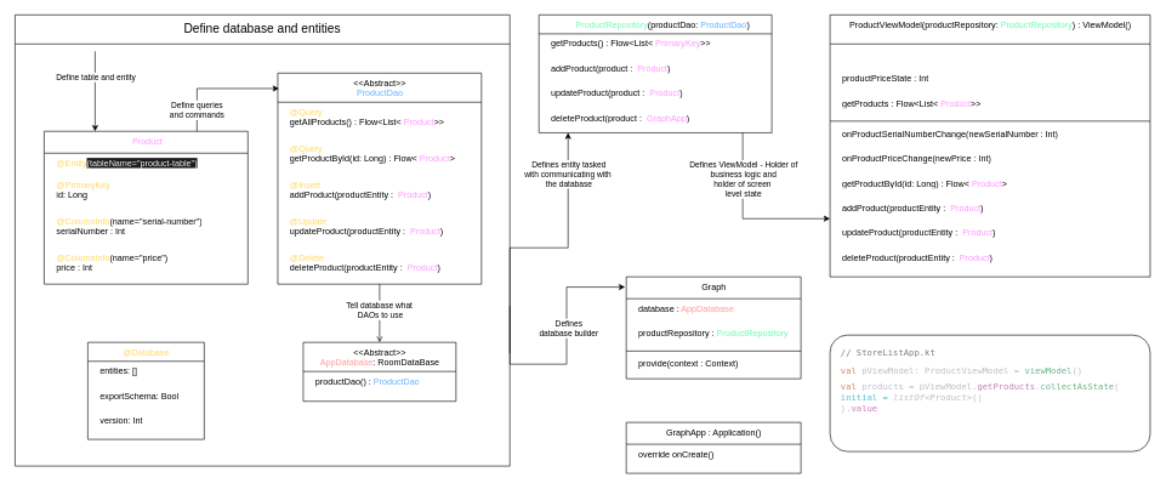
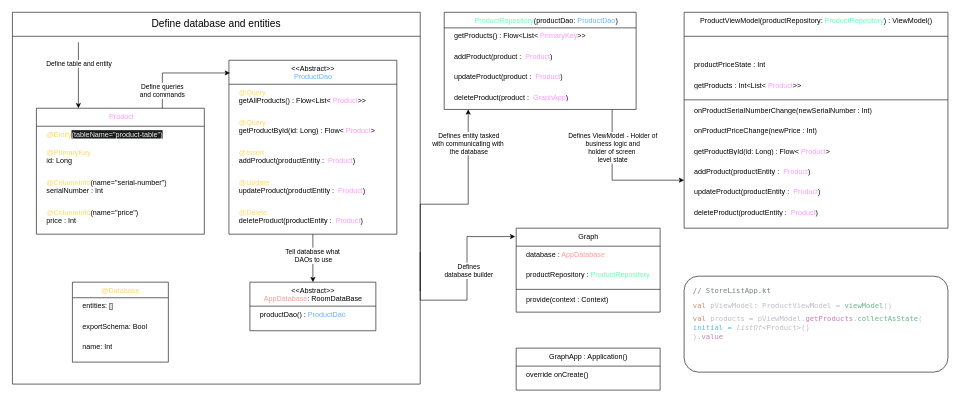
  <mxCell id="0" />
  <mxCell id="1" parent="0" />
  <mxCell id="2" style="edgeStyle=orthogonalEdgeStyle;rounded=0;orthogonalLoop=1;jettySize=auto;html=1;entryX=-0.007;entryY=0.1;entryDx=0;entryDy=0;entryPerimeter=0;" parent="1" target="22" edge="1"><mxGeometry relative="1" as="geometry"><mxPoint x="700" y="420" as="sourcePoint" /><mxPoint x="900" y="370" as="targetPoint" /><Array as="points"><mxPoint x="700" y="500" /><mxPoint x="778" y="500" /><mxPoint x="778" y="394" /></Array></mxGeometry></mxCell>
  <mxCell id="3" value="Defines&lt;div&gt;database builder&lt;/div&gt;" style="edgeLabel;html=1;align=center;verticalAlign=middle;resizable=0;points=[];" parent="2" vertex="1" connectable="0"><mxGeometry x="-0.594" y="-3" relative="1" as="geometry"><mxPoint x="83" y="-40" as="offset" /></mxGeometry></mxCell>
  <mxCell id="4" value="&lt;font style=&quot;color: rgb(102, 255, 179);&quot;&gt;ProductRepository&lt;/font&gt;(productDao: &lt;font color=&quot;#66b2ff&quot;&gt;&lt;font color=&quot;#66b2ff&quot;&gt;ProductDao&lt;/font&gt;&lt;/font&gt;)" style="swimlane;fontStyle=0;align=center;verticalAlign=top;childLayout=stackLayout;horizontal=1;startSize=26;horizontalStack=0;resizeParent=1;resizeLast=0;collapsible=1;marginBottom=0;rounded=0;shadow=0;strokeWidth=1;spacingLeft=19;swimlaneFillColor=none;html=1;" parent="1" vertex="1"><mxGeometry x="740" y="20" width="320" height="162" as="geometry"><mxRectangle x="230" y="140" width="160" height="26" as="alternateBounds" /></mxGeometry></mxCell>
  <mxCell id="5" value="getProducts() : Flow&amp;lt;List&amp;lt;&lt;span style=&quot;color: rgb(255, 153, 255); text-align: center;&quot;&gt;&amp;nbsp;&lt;span style=&quot;color: rgb(255, 153, 255); text-align: center;&quot;&gt;PrimaryKey&lt;/span&gt;&lt;/span&gt;&amp;gt;&amp;gt;" style="text;align=left;verticalAlign=top;spacingLeft=15;spacingRight=4;overflow=hidden;rotatable=0;points=[[0,0.5],[1,0.5]];portConstraint=eastwest;html=1;" parent="4" vertex="1"><mxGeometry y="26" width="320" height="34" as="geometry" /></mxCell>
  <mxCell id="6" value="addProduct(product : &amp;nbsp;&lt;span style=&quot;color: rgb(255, 153, 255); text-align: center;&quot;&gt;Product&lt;/span&gt;)" style="text;align=left;verticalAlign=top;spacingLeft=15;spacingRight=4;overflow=hidden;rotatable=0;points=[[0,0.5],[1,0.5]];portConstraint=eastwest;rounded=0;shadow=0;html=1;" parent="4" vertex="1"><mxGeometry y="60" width="320" height="34" as="geometry" /></mxCell>
  <mxCell id="7" value="updateProduct(product :&amp;nbsp;&lt;span style=&quot;color: rgb(255, 153, 255); text-align: center;&quot;&gt;&amp;nbsp;&lt;span style=&quot;color: rgb(255, 153, 255); text-align: center;&quot;&gt;Product&lt;/span&gt;&lt;/span&gt;)" style="text;align=left;verticalAlign=top;spacingLeft=15;spacingRight=4;overflow=hidden;rotatable=0;points=[[0,0.5],[1,0.5]];portConstraint=eastwest;rounded=0;shadow=0;html=1;" parent="4" vertex="1"><mxGeometry y="94" width="320" height="34" as="geometry" /></mxCell>
  <mxCell id="8" value="deleteProduct(product :&amp;nbsp;&lt;span style=&quot;color: rgb(255, 153, 255); text-align: center;&quot;&gt;&amp;nbsp;&lt;span style=&quot;color: rgb(255, 153, 255); text-align: center;&quot;&gt;GraphApp&lt;/span&gt;&lt;/span&gt;)" style="text;align=left;verticalAlign=top;spacingLeft=15;spacingRight=4;overflow=hidden;rotatable=0;points=[[0,0.5],[1,0.5]];portConstraint=eastwest;html=1;" parent="4" vertex="1"><mxGeometry y="128" width="320" height="34" as="geometry" /></mxCell>
  <mxCell id="9" value="ProductViewModel(productRepository: &lt;font style=&quot;color: rgb(102, 255, 179);&quot;&gt;ProductRepository&lt;/font&gt;) : ViewModel()" style="swimlane;fontStyle=0;align=center;verticalAlign=top;childLayout=stackLayout;horizontal=1;startSize=40;horizontalStack=0;resizeParent=1;resizeLast=0;collapsible=1;marginBottom=0;rounded=0;shadow=0;strokeWidth=1;html=1;" parent="1" vertex="1"><mxGeometry x="1140" y="20" width="440" height="360" as="geometry"><mxRectangle x="550" y="140" width="160" height="26" as="alternateBounds" /></mxGeometry></mxCell>
  <mxCell id="10" value="productSerialNumberState : Int" style="text;align=left;verticalAlign=top;spacingLeft=15;spacingRight=4;overflow=hidden;rotatable=0;points=[[0,0.5],[1,0.5]];portConstraint=eastwest;fontColor=#FFFFFF;html=1;" parent="9" vertex="1"><mxGeometry y="40" width="440" height="34" as="geometry" /></mxCell>
  <mxCell id="11" value="productPriceState : Int" style="text;align=left;verticalAlign=top;spacingLeft=15;spacingRight=4;overflow=hidden;rotatable=0;points=[[0,0.5],[1,0.5]];portConstraint=eastwest;html=1;" parent="9" vertex="1"><mxGeometry y="74" width="440" height="34" as="geometry" /></mxCell>
- <mxCell id="12" value="getProducts : Flow&amp;lt;List&amp;lt;&amp;nbsp;&lt;span style=&quot;color: rgb(255, 153, 255); text-align: center;&quot;&gt;Product&lt;/span&gt;&amp;gt;&amp;gt;" style="text;align=left;verticalAlign=top;spacingLeft=15;spacingRight=4;overflow=hidden;rotatable=0;points=[[0,0.5],[1,0.5]];portConstraint=eastwest;html=1;" parent="9" vertex="1"><mxGeometry y="108" width="440" height="34" as="geometry" /></mxCell>
+ <mxCell id="12" value="getProducts : Int&amp;lt;List&amp;lt;&amp;nbsp;&lt;span style=&quot;color: rgb(255, 153, 255); text-align: center;&quot;&gt;Product&lt;/span&gt;&amp;gt;&amp;gt;" style="text;align=left;verticalAlign=top;spacingLeft=15;spacingRight=4;overflow=hidden;rotatable=0;points=[[0,0.5],[1,0.5]];portConstraint=eastwest;html=1;" parent="9" vertex="1"><mxGeometry y="108" width="440" height="34" as="geometry" /></mxCell>
  <mxCell id="13" value="" style="line;strokeWidth=1;fillColor=none;align=left;verticalAlign=middle;spacingTop=-1;spacingLeft=3;spacingRight=3;rotatable=0;labelPosition=right;points=[];portConstraint=eastwest;strokeColor=inherit;" parent="9" vertex="1"><mxGeometry y="142" width="440" height="8" as="geometry" /></mxCell>
  <mxCell id="14" value="onProductSerialNumberChange(newSerialNumber : Int)" style="text;align=left;verticalAlign=top;spacingLeft=15;spacingRight=4;overflow=hidden;rotatable=0;points=[[0,0.5],[1,0.5]];portConstraint=eastwest;html=1;" parent="9" vertex="1"><mxGeometry y="150" width="440" height="34" as="geometry" /></mxCell>
  <mxCell id="15" value="onProductPriceChange(newPrice : Int)" style="text;align=left;verticalAlign=top;spacingLeft=15;spacingRight=4;overflow=hidden;rotatable=0;points=[[0,0.5],[1,0.5]];portConstraint=eastwest;html=1;" parent="9" vertex="1"><mxGeometry y="184" width="440" height="34" as="geometry" /></mxCell>
  <mxCell id="16" value="getProductById(id: Long) : Flow&amp;lt;&amp;nbsp;&lt;span style=&quot;color: rgb(255, 153, 255); text-align: center;&quot;&gt;Product&lt;/span&gt;&amp;gt; " style="text;align=left;verticalAlign=top;spacingLeft=15;spacingRight=4;overflow=hidden;rotatable=0;points=[[0,0.5],[1,0.5]];portConstraint=eastwest;html=1;" parent="9" vertex="1"><mxGeometry y="218" width="440" height="34" as="geometry" /></mxCell>
  <mxCell id="17" value="addProduct(productEntity : &amp;nbsp;&lt;span style=&quot;color: rgb(255, 153, 255); text-align: center;&quot;&gt;Product&lt;/span&gt;) " style="text;align=left;verticalAlign=top;spacingLeft=15;spacingRight=4;overflow=hidden;rotatable=0;points=[[0,0.5],[1,0.5]];portConstraint=eastwest;html=1;" parent="9" vertex="1"><mxGeometry y="252" width="440" height="34" as="geometry" /></mxCell>
  <mxCell id="18" value="updateProduct(productEntity : &amp;nbsp;&lt;span style=&quot;color: rgb(255, 153, 255); text-align: center;&quot;&gt;Product&lt;/span&gt;) " style="text;align=left;verticalAlign=top;spacingLeft=15;spacingRight=4;overflow=hidden;rotatable=0;points=[[0,0.5],[1,0.5]];portConstraint=eastwest;html=1;" parent="9" vertex="1"><mxGeometry y="286" width="440" height="34" as="geometry" /></mxCell>
  <mxCell id="19" value="deleteProduct(productEntity : &amp;nbsp;&lt;span style=&quot;color: rgb(255, 153, 255); text-align: center;&quot;&gt;Product&lt;/span&gt;) " style="text;align=left;verticalAlign=top;spacingLeft=15;spacingRight=4;overflow=hidden;rotatable=0;points=[[0,0.5],[1,0.5]];portConstraint=eastwest;html=1;" parent="9" vertex="1"><mxGeometry y="320" width="440" height="34" as="geometry" /></mxCell>
  <mxCell id="20" value="GraphApp : Application()" style="swimlane;fontStyle=0;align=center;verticalAlign=top;childLayout=stackLayout;horizontal=1;startSize=30;horizontalStack=0;resizeParent=1;resizeLast=0;collapsible=1;marginBottom=0;rounded=0;shadow=0;strokeWidth=1;html=1;" parent="1" vertex="1"><mxGeometry x="860" y="580" width="240" height="70" as="geometry"><mxRectangle x="550" y="140" width="160" height="26" as="alternateBounds" /></mxGeometry></mxCell>
  <mxCell id="21" value="override onCreate()" style="text;align=left;verticalAlign=top;spacingLeft=15;spacingRight=4;overflow=hidden;rotatable=0;points=[[0,0.5],[1,0.5]];portConstraint=eastwest;" parent="20" vertex="1"><mxGeometry y="30" width="240" height="34" as="geometry" /></mxCell>
  <mxCell id="22" value="Graph" style="swimlane;fontStyle=0;align=center;verticalAlign=top;childLayout=stackLayout;horizontal=1;startSize=30;horizontalStack=0;resizeParent=1;resizeLast=0;collapsible=1;marginBottom=0;rounded=0;shadow=0;strokeWidth=1;html=1;" parent="1" vertex="1"><mxGeometry x="860" y="380" width="240" height="140" as="geometry"><mxRectangle x="550" y="140" width="160" height="26" as="alternateBounds" /></mxGeometry></mxCell>
  <mxCell id="23" value="database :&lt;font style=&quot;color: rgb(255, 153, 153);&quot;&gt; AppDatabase&lt;/font&gt;" style="text;align=left;verticalAlign=top;spacingLeft=15;spacingRight=4;overflow=hidden;rotatable=0;points=[[0,0.5],[1,0.5]];portConstraint=eastwest;html=1;" parent="22" vertex="1"><mxGeometry y="30" width="240" height="34" as="geometry" /></mxCell>
  <mxCell id="24" value="productRepository : &lt;font style=&quot;color: rgb(102, 255, 179);&quot;&gt;ProductRepository&lt;/font&gt;" style="text;align=left;verticalAlign=top;spacingLeft=15;spacingRight=4;overflow=hidden;rotatable=0;points=[[0,0.5],[1,0.5]];portConstraint=eastwest;html=1;" parent="22" vertex="1"><mxGeometry y="64" width="240" height="34" as="geometry" /></mxCell>
  <mxCell id="25" value="" style="line;strokeWidth=1;fillColor=none;align=left;verticalAlign=middle;spacingTop=-1;spacingLeft=3;spacingRight=3;rotatable=0;labelPosition=right;points=[];portConstraint=eastwest;strokeColor=inherit;" parent="22" vertex="1"><mxGeometry y="98" width="240" height="8" as="geometry" /></mxCell>
  <mxCell id="26" value="provide(context : Context)" style="text;align=left;verticalAlign=top;spacingLeft=15;spacingRight=4;overflow=hidden;rotatable=0;points=[[0,0.5],[1,0.5]];portConstraint=eastwest;html=1;" parent="22" vertex="1"><mxGeometry y="106" width="240" height="34" as="geometry" /></mxCell>
  <mxCell id="27" style="edgeStyle=orthogonalEdgeStyle;rounded=0;orthogonalLoop=1;jettySize=auto;html=1;exitX=1;exitY=0.75;exitDx=0;exitDy=0;" parent="1" source="29" edge="1"><mxGeometry relative="1" as="geometry"><mxPoint x="780" y="182" as="targetPoint" /><Array as="points"><mxPoint x="700" y="340" /><mxPoint x="780" y="340" /><mxPoint x="780" y="182" /></Array></mxGeometry></mxCell>
  <mxCell id="28" value="Defines entity tasked&lt;div&gt;with communicating with&amp;nbsp;&lt;/div&gt;&lt;div&gt;the database&lt;/div&gt;" style="edgeLabel;html=1;align=center;verticalAlign=middle;resizable=0;points=[];" parent="27" vertex="1" connectable="0"><mxGeometry x="0.424" relative="1" as="geometry"><mxPoint y="-54" as="offset" /></mxGeometry></mxCell>
  <mxCell id="29" value="&lt;span style=&quot;font-size: 17px; font-weight: 400;&quot;&gt;Define database and entities&lt;/span&gt;" style="swimlane;whiteSpace=wrap;html=1;startSize=40;" parent="1" vertex="1"><mxGeometry x="20" y="20" width="680" height="620" as="geometry" /></mxCell>
  <mxCell id="30" value="&lt;font style=&quot;color: rgb(255, 153, 255);&quot;&gt;&amp;nbsp;&lt;span style=&quot;color: rgb(255, 153, 255); text-align: center;&quot;&gt;Product&lt;/span&gt;&lt;/font&gt;" style="swimlane;fontStyle=0;align=center;verticalAlign=top;childLayout=stackLayout;horizontal=1;startSize=30;horizontalStack=0;resizeParent=1;resizeLast=0;collapsible=1;marginBottom=0;rounded=0;shadow=0;strokeWidth=1;html=1;" parent="29" vertex="1"><mxGeometry x="40" y="160" width="280" height="210" as="geometry"><mxRectangle x="550" y="140" width="160" height="26" as="alternateBounds" /></mxGeometry></mxCell>
  <mxCell id="31" value="&lt;span style=&quot;font-family: Helvetica; font-size: 12px; font-style: normal; font-variant-ligatures: normal; font-variant-caps: normal; font-weight: 400; letter-spacing: normal; orphans: 2; text-align: center; text-indent: 0px; text-transform: none; widows: 2; word-spacing: 0px; -webkit-text-stroke-width: 0px; text-decoration-thickness: initial; text-decoration-style: initial; text-decoration-color: initial; float: none; display: inline !important;&quot;&gt;&lt;font style=&quot;color: rgb(255, 217, 102);&quot;&gt;@Entity&lt;/font&gt;&lt;/span&gt;&lt;span style=&quot;color: rgb(240, 240, 240); font-family: Helvetica; font-size: 12px; font-style: normal; font-variant-ligatures: normal; font-variant-caps: normal; font-weight: 400; letter-spacing: normal; orphans: 2; text-align: center; text-indent: 0px; text-transform: none; widows: 2; word-spacing: 0px; -webkit-text-stroke-width: 0px; background-color: rgb(27, 29, 30); text-decoration-thickness: initial; text-decoration-style: initial; text-decoration-color: initial; float: none; display: inline !important;&quot;&gt;(tableName=&quot;product-table&quot;)&lt;/span&gt;" style="text;whiteSpace=wrap;html=1;spacingLeft=15;" parent="30" vertex="1"><mxGeometry y="30" width="280" height="30" as="geometry" /></mxCell>
  <mxCell id="32" value="&lt;font style=&quot;color: rgb(255, 217, 102);&quot;&gt;@PrimaryKey&lt;/font&gt;&lt;br&gt;id: Long" style="text;align=left;verticalAlign=top;spacingLeft=15;spacingRight=4;overflow=hidden;rotatable=0;points=[[0,0.5],[1,0.5]];portConstraint=eastwest;html=1;" parent="30" vertex="1"><mxGeometry y="60" width="280" height="50" as="geometry" /></mxCell>
  <mxCell id="33" value="&lt;font style=&quot;color: rgb(255, 217, 102);&quot;&gt;@ColumnInfo&lt;/font&gt;(name=&quot;serial-number&quot;)&lt;br&gt;serialNumber : Int" style="text;align=left;verticalAlign=top;spacingLeft=15;spacingRight=4;overflow=hidden;rotatable=0;points=[[0,0.5],[1,0.5]];portConstraint=eastwest;html=1;" parent="30" vertex="1"><mxGeometry y="110" width="280" height="50" as="geometry" /></mxCell>
  <mxCell id="34" value="&lt;font style=&quot;color: rgb(255, 217, 102);&quot;&gt;@ColumnInfo&lt;/font&gt;(name=&quot;price&quot;)&lt;br&gt;price : Int" style="text;align=left;verticalAlign=top;spacingLeft=15;spacingRight=4;overflow=hidden;rotatable=0;points=[[0,0.5],[1,0.5]];portConstraint=eastwest;html=1;" parent="30" vertex="1"><mxGeometry y="160" width="280" height="50" as="geometry" /></mxCell>
- <mxCell id="35" style="edgeStyle=orthogonalEdgeStyle;rounded=0;orthogonalLoop=1;jettySize=auto;html=1;endArrow=open;" parent="29" source="37" target="49" edge="1"><mxGeometry relative="1" as="geometry"><mxPoint x="501" y="410" as="targetPoint" /><Array as="points"><mxPoint x="501" y="400" /><mxPoint x="501" y="400" /></Array></mxGeometry></mxCell>
+ <mxCell id="35" style="edgeStyle=orthogonalEdgeStyle;rounded=0;orthogonalLoop=1;jettySize=auto;html=1;" parent="29" source="37" target="49" edge="1"><mxGeometry relative="1" as="geometry"><mxPoint x="501" y="410" as="targetPoint" /><Array as="points"><mxPoint x="501" y="400" /><mxPoint x="501" y="400" /></Array></mxGeometry></mxCell>
  <mxCell id="36" value="Tell database what&amp;nbsp;&lt;div&gt;DAOs to use&lt;/div&gt;" style="edgeLabel;html=1;align=center;verticalAlign=middle;resizable=0;points=[];" parent="35" vertex="1" connectable="0"><mxGeometry x="-0.127" relative="1" as="geometry"><mxPoint as="offset" /></mxGeometry></mxCell>
  <mxCell id="37" value="&amp;lt;&amp;lt;Abstract&amp;gt;&amp;gt;&lt;br&gt;&lt;font color=&quot;#66b2ff&quot;&gt;&lt;font color=&quot;#66b2ff&quot;&gt;ProductDao&lt;/font&gt;&lt;/font&gt;" style="swimlane;fontStyle=0;align=center;verticalAlign=top;childLayout=stackLayout;horizontal=1;startSize=40;horizontalStack=0;resizeParent=1;resizeLast=0;collapsible=1;marginBottom=0;rounded=0;shadow=0;strokeWidth=1;html=1;" parent="29" vertex="1"><mxGeometry x="361" y="80" width="280" height="290" as="geometry"><mxRectangle x="550" y="140" width="160" height="26" as="alternateBounds" /></mxGeometry></mxCell>
  <mxCell id="38" value="&lt;font style=&quot;color: rgb(255, 217, 102);&quot;&gt;@Query&lt;/font&gt;&lt;br&gt;getAllProducts() : Flow&amp;lt;List&amp;lt;&lt;span style=&quot;color: rgb(255, 153, 255); text-align: center;&quot;&gt;&amp;nbsp;&lt;span style=&quot;color: rgb(255, 153, 255); text-align: center;&quot;&gt;Product&lt;/span&gt;&lt;/span&gt;&amp;gt;&amp;gt;" style="text;align=left;verticalAlign=top;spacingLeft=15;spacingRight=4;overflow=hidden;rotatable=0;points=[[0,0.5],[1,0.5]];portConstraint=eastwest;html=1;" parent="37" vertex="1"><mxGeometry y="40" width="280" height="50" as="geometry" /></mxCell>
  <mxCell id="39" value="&lt;font style=&quot;color: rgb(255, 217, 102);&quot;&gt;@Query&lt;/font&gt;&lt;br&gt;getProductById(id: Long) : Flow&amp;lt;&lt;span style=&quot;color: rgb(255, 153, 255); text-align: center;&quot;&gt;&amp;nbsp;&lt;span style=&quot;color: rgb(255, 153, 255); text-align: center;&quot;&gt;Product&lt;/span&gt;&lt;/span&gt;&amp;gt;&amp;nbsp;" style="text;align=left;verticalAlign=top;spacingLeft=15;spacingRight=4;overflow=hidden;rotatable=0;points=[[0,0.5],[1,0.5]];portConstraint=eastwest;html=1;" parent="37" vertex="1"><mxGeometry y="90" width="280" height="50" as="geometry" /></mxCell>
  <mxCell id="40" value="&lt;font style=&quot;color: rgb(255, 217, 102);&quot;&gt;@Insert&lt;/font&gt;&lt;br&gt;addProduct(productEntity :&amp;nbsp;&lt;span style=&quot;color: rgb(255, 153, 255); text-align: center; text-wrap-mode: nowrap;&quot;&gt;&amp;nbsp;&lt;span style=&quot;color: rgb(255, 153, 255); text-align: center;&quot;&gt;Product&lt;/span&gt;&lt;/span&gt;)&amp;nbsp;" style="text;align=left;verticalAlign=top;spacingLeft=15;spacingRight=4;overflow=hidden;rotatable=0;points=[[0,0.5],[1,0.5]];portConstraint=eastwest;whiteSpace=wrap;html=1;" parent="37" vertex="1"><mxGeometry y="140" width="280" height="50" as="geometry" /></mxCell>
  <mxCell id="41" value="&lt;font style=&quot;color: rgb(255, 217, 102);&quot;&gt;@Update&lt;/font&gt;&lt;br&gt;updateProduct(productEntity :&amp;nbsp;&lt;span style=&quot;color: rgb(255, 153, 255); text-align: center;&quot;&gt;&amp;nbsp;&lt;span style=&quot;color: rgb(255, 153, 255); text-align: center;&quot;&gt;Product&lt;/span&gt;&lt;/span&gt;)&amp;nbsp;" style="text;align=left;verticalAlign=top;spacingLeft=15;spacingRight=4;overflow=hidden;rotatable=0;points=[[0,0.5],[1,0.5]];portConstraint=eastwest;html=1;" parent="37" vertex="1"><mxGeometry y="190" width="280" height="50" as="geometry" /></mxCell>
  <mxCell id="42" value="&lt;font style=&quot;color: rgb(255, 217, 102);&quot;&gt;@Delete&lt;/font&gt;&lt;br&gt;deleteProduct(productEntity : &amp;nbsp;&lt;span style=&quot;color: rgb(255, 153, 255); text-align: center;&quot;&gt;Product&lt;/span&gt;)&amp;nbsp;" style="text;align=left;verticalAlign=top;spacingLeft=15;spacingRight=4;overflow=hidden;rotatable=0;points=[[0,0.5],[1,0.5]];portConstraint=eastwest;html=1;" parent="37" vertex="1"><mxGeometry y="240" width="280" height="50" as="geometry" /></mxCell>
  <mxCell id="43" style="edgeStyle=orthogonalEdgeStyle;rounded=0;orthogonalLoop=1;jettySize=auto;html=1;exitX=0.75;exitY=0;exitDx=0;exitDy=0;entryX=0.006;entryY=0.073;entryDx=0;entryDy=0;entryPerimeter=0;" parent="29" source="30" target="37" edge="1"><mxGeometry relative="1" as="geometry" /></mxCell>
  <mxCell id="44" value="Define queries&lt;div&gt;and commands&lt;/div&gt;" style="edgeLabel;html=1;align=center;verticalAlign=middle;resizable=0;points=[];" parent="43" vertex="1" connectable="0"><mxGeometry x="-0.563" y="1" relative="1" as="geometry"><mxPoint y="7" as="offset" /></mxGeometry></mxCell>
  <mxCell id="45" value="&lt;font style=&quot;color: rgb(255, 217, 102);&quot;&gt;@Database&lt;/font&gt;" style="swimlane;fontStyle=0;align=center;verticalAlign=top;childLayout=stackLayout;horizontal=1;startSize=26;horizontalStack=0;resizeParent=1;resizeLast=0;collapsible=1;marginBottom=0;rounded=0;shadow=0;strokeWidth=1;html=1;" parent="29" vertex="1"><mxGeometry x="100" y="450.0" width="160" height="133.32" as="geometry"><mxRectangle x="340" y="380" width="170" height="26" as="alternateBounds" /></mxGeometry></mxCell>
  <mxCell id="46" value="entities: []" style="text;align=left;verticalAlign=top;spacingLeft=15;spacingRight=4;overflow=hidden;rotatable=0;points=[[0,0.5],[1,0.5]];portConstraint=eastwest;html=1;" parent="45" vertex="1"><mxGeometry y="26" width="160" height="34" as="geometry" /></mxCell>
  <mxCell id="47" value="exportSchema: Bool" style="text;align=left;verticalAlign=top;spacingLeft=15;spacingRight=4;overflow=hidden;rotatable=0;points=[[0,0.5],[1,0.5]];portConstraint=eastwest;html=1;" parent="45" vertex="1"><mxGeometry y="60" width="160" height="34" as="geometry" /></mxCell>
- <mxCell id="48" value="version: Int" style="text;align=left;verticalAlign=top;spacingLeft=15;spacingRight=4;overflow=hidden;rotatable=0;points=[[0,0.5],[1,0.5]];portConstraint=eastwest;html=1;" parent="45" vertex="1"><mxGeometry y="94" width="160" height="34" as="geometry" /></mxCell>
+ <mxCell id="48" value="name: Int" style="text;align=left;verticalAlign=top;spacingLeft=15;spacingRight=4;overflow=hidden;rotatable=0;points=[[0,0.5],[1,0.5]];portConstraint=eastwest;html=1;" parent="45" vertex="1"><mxGeometry y="94" width="160" height="34" as="geometry" /></mxCell>
  <mxCell id="49" value="&amp;lt;&amp;lt;Abstract&amp;gt;&amp;gt;&lt;br&gt;&lt;font style=&quot;color: rgb(255, 153, 153);&quot;&gt;AppDatabase&lt;/font&gt;: RoomDataBase" style="swimlane;fontStyle=0;align=center;verticalAlign=top;childLayout=stackLayout;horizontal=1;startSize=40;horizontalStack=0;resizeParent=1;resizeLast=0;collapsible=1;marginBottom=0;rounded=0;shadow=0;strokeWidth=1;html=1;" parent="29" vertex="1"><mxGeometry x="396" y="450.0" width="210" height="81.004" as="geometry"><mxRectangle x="130" y="380" width="160" height="26" as="alternateBounds" /></mxGeometry></mxCell>
  <mxCell id="50" value="productDao() : &lt;font color=&quot;#66b2ff&quot;&gt;ProductDao&lt;/font&gt;" style="text;align=left;verticalAlign=top;spacingLeft=15;spacingRight=4;overflow=hidden;rotatable=0;points=[[0,0.5],[1,0.5]];portConstraint=eastwest;html=1;" parent="49" vertex="1"><mxGeometry y="40" width="210" height="41.004" as="geometry" /></mxCell>
  <mxCell id="51" value="" style="endArrow=classic;html=1;rounded=0;entryX=0.25;entryY=0;entryDx=0;entryDy=0;" parent="1" target="30" edge="1"><mxGeometry relative="1" as="geometry"><mxPoint x="130" y="70" as="sourcePoint" /><mxPoint x="778" y="170" as="targetPoint" /></mxGeometry></mxCell>
  <mxCell id="52" value="Define table and entity" style="edgeLabel;resizable=0;html=1;;align=center;verticalAlign=middle;" parent="51" connectable="0" vertex="1"><mxGeometry relative="1" as="geometry"><mxPoint y="-20" as="offset" /></mxGeometry></mxCell>
  <mxCell id="53" style="edgeStyle=orthogonalEdgeStyle;rounded=0;orthogonalLoop=1;jettySize=auto;html=1;" parent="1" source="8" target="9" edge="1"><mxGeometry relative="1" as="geometry"><Array as="points"><mxPoint x="1020" y="300" /></Array></mxGeometry></mxCell>
  <mxCell id="54" value="Defines ViewModel - Holder of&lt;div&gt;business logic and&lt;/div&gt;&lt;div&gt;holder of screen&amp;nbsp;&lt;/div&gt;&lt;div&gt;level state&lt;/div&gt;" style="edgeLabel;html=1;align=center;verticalAlign=middle;resizable=0;points=[];" parent="53" vertex="1" connectable="0"><mxGeometry x="-0.453" y="-3" relative="1" as="geometry"><mxPoint x="3" y="-2" as="offset" /></mxGeometry></mxCell>
  <mxCell id="55" value="&lt;div style=&quot;color: rgb(188, 190, 196);&quot;&gt;&lt;pre style=&quot;font-family: &amp;quot;JetBrains Mono&amp;quot;, monospace;&quot;&gt;&lt;div style=&quot;&quot;&gt;&lt;pre style=&quot;font-family: &amp;quot;JetBrains Mono&amp;quot;, monospace;&quot;&gt;&lt;div style=&quot;&quot;&gt;&lt;pre style=&quot;font-family: &amp;quot;JetBrains Mono&amp;quot;, monospace;&quot;&gt;&lt;span style=&quot;color: rgb(122, 126, 133);&quot;&gt;// StoreListApp.kt&lt;/span&gt;&lt;/pre&gt;&lt;/div&gt;&lt;/pre&gt;&lt;pre style=&quot;font-family: &amp;quot;JetBrains Mono&amp;quot;, monospace;&quot;&gt;&lt;span&gt;&lt;span style=&quot;color: rgb(207, 142, 109);&quot;&gt;val &lt;/span&gt;pViewModel: ProductViewModel = &lt;span style=&quot;color: rgb(107, 179, 138);&quot;&gt;viewModel&lt;/span&gt;()&lt;/span&gt;&lt;/pre&gt;&lt;/div&gt;&lt;/pre&gt;&lt;pre style=&quot;font-family: &amp;quot;JetBrains Mono&amp;quot;, monospace;&quot;&gt;&lt;div style=&quot;line-height: 30%;&quot;&gt;&lt;pre style=&quot;font-family: &amp;quot;JetBrains Mono&amp;quot;, monospace;&quot;&gt;&lt;span&gt;&lt;span style=&quot;color:#cf8e6d;&quot;&gt;val &lt;/span&gt;products = pViewModel.&lt;span style=&quot;color:#c77dbb;&quot;&gt;getProducts&lt;/span&gt;.&lt;span style=&quot;color:#6bb38a;&quot;&gt;collectAsState&lt;/span&gt;(&lt;/span&gt;&lt;/pre&gt;&lt;pre style=&quot;font-family: &amp;quot;JetBrains Mono&amp;quot;, monospace;&quot;&gt;&lt;span&gt;&lt;span style=&quot;color:#56c1d6;&quot;&gt;initial = &lt;/span&gt;&lt;span style=&quot;font-style:italic;&quot;&gt;listOf&lt;/span&gt;&amp;lt;Product&amp;gt;()&lt;/span&gt;&lt;/pre&gt;&lt;pre style=&quot;font-family: &amp;quot;JetBrains Mono&amp;quot;, monospace;&quot;&gt;&lt;span&gt;).&lt;span style=&quot;color: rgb(199, 125, 187);&quot;&gt;value&lt;/span&gt;&lt;/span&gt;&lt;/pre&gt;&lt;/div&gt;&lt;/pre&gt;&lt;/div&gt;" style="whiteSpace=wrap;html=1;verticalAlign=top;fontStyle=0;startSize=40;horizontal=1;shadow=0;strokeWidth=1;align=left;spacingTop=0;spacing=0;spacingLeft=15;rounded=1;" parent="1" vertex="1"><mxGeometry x="1140" y="460" width="440" height="160" as="geometry" /></mxCell>
